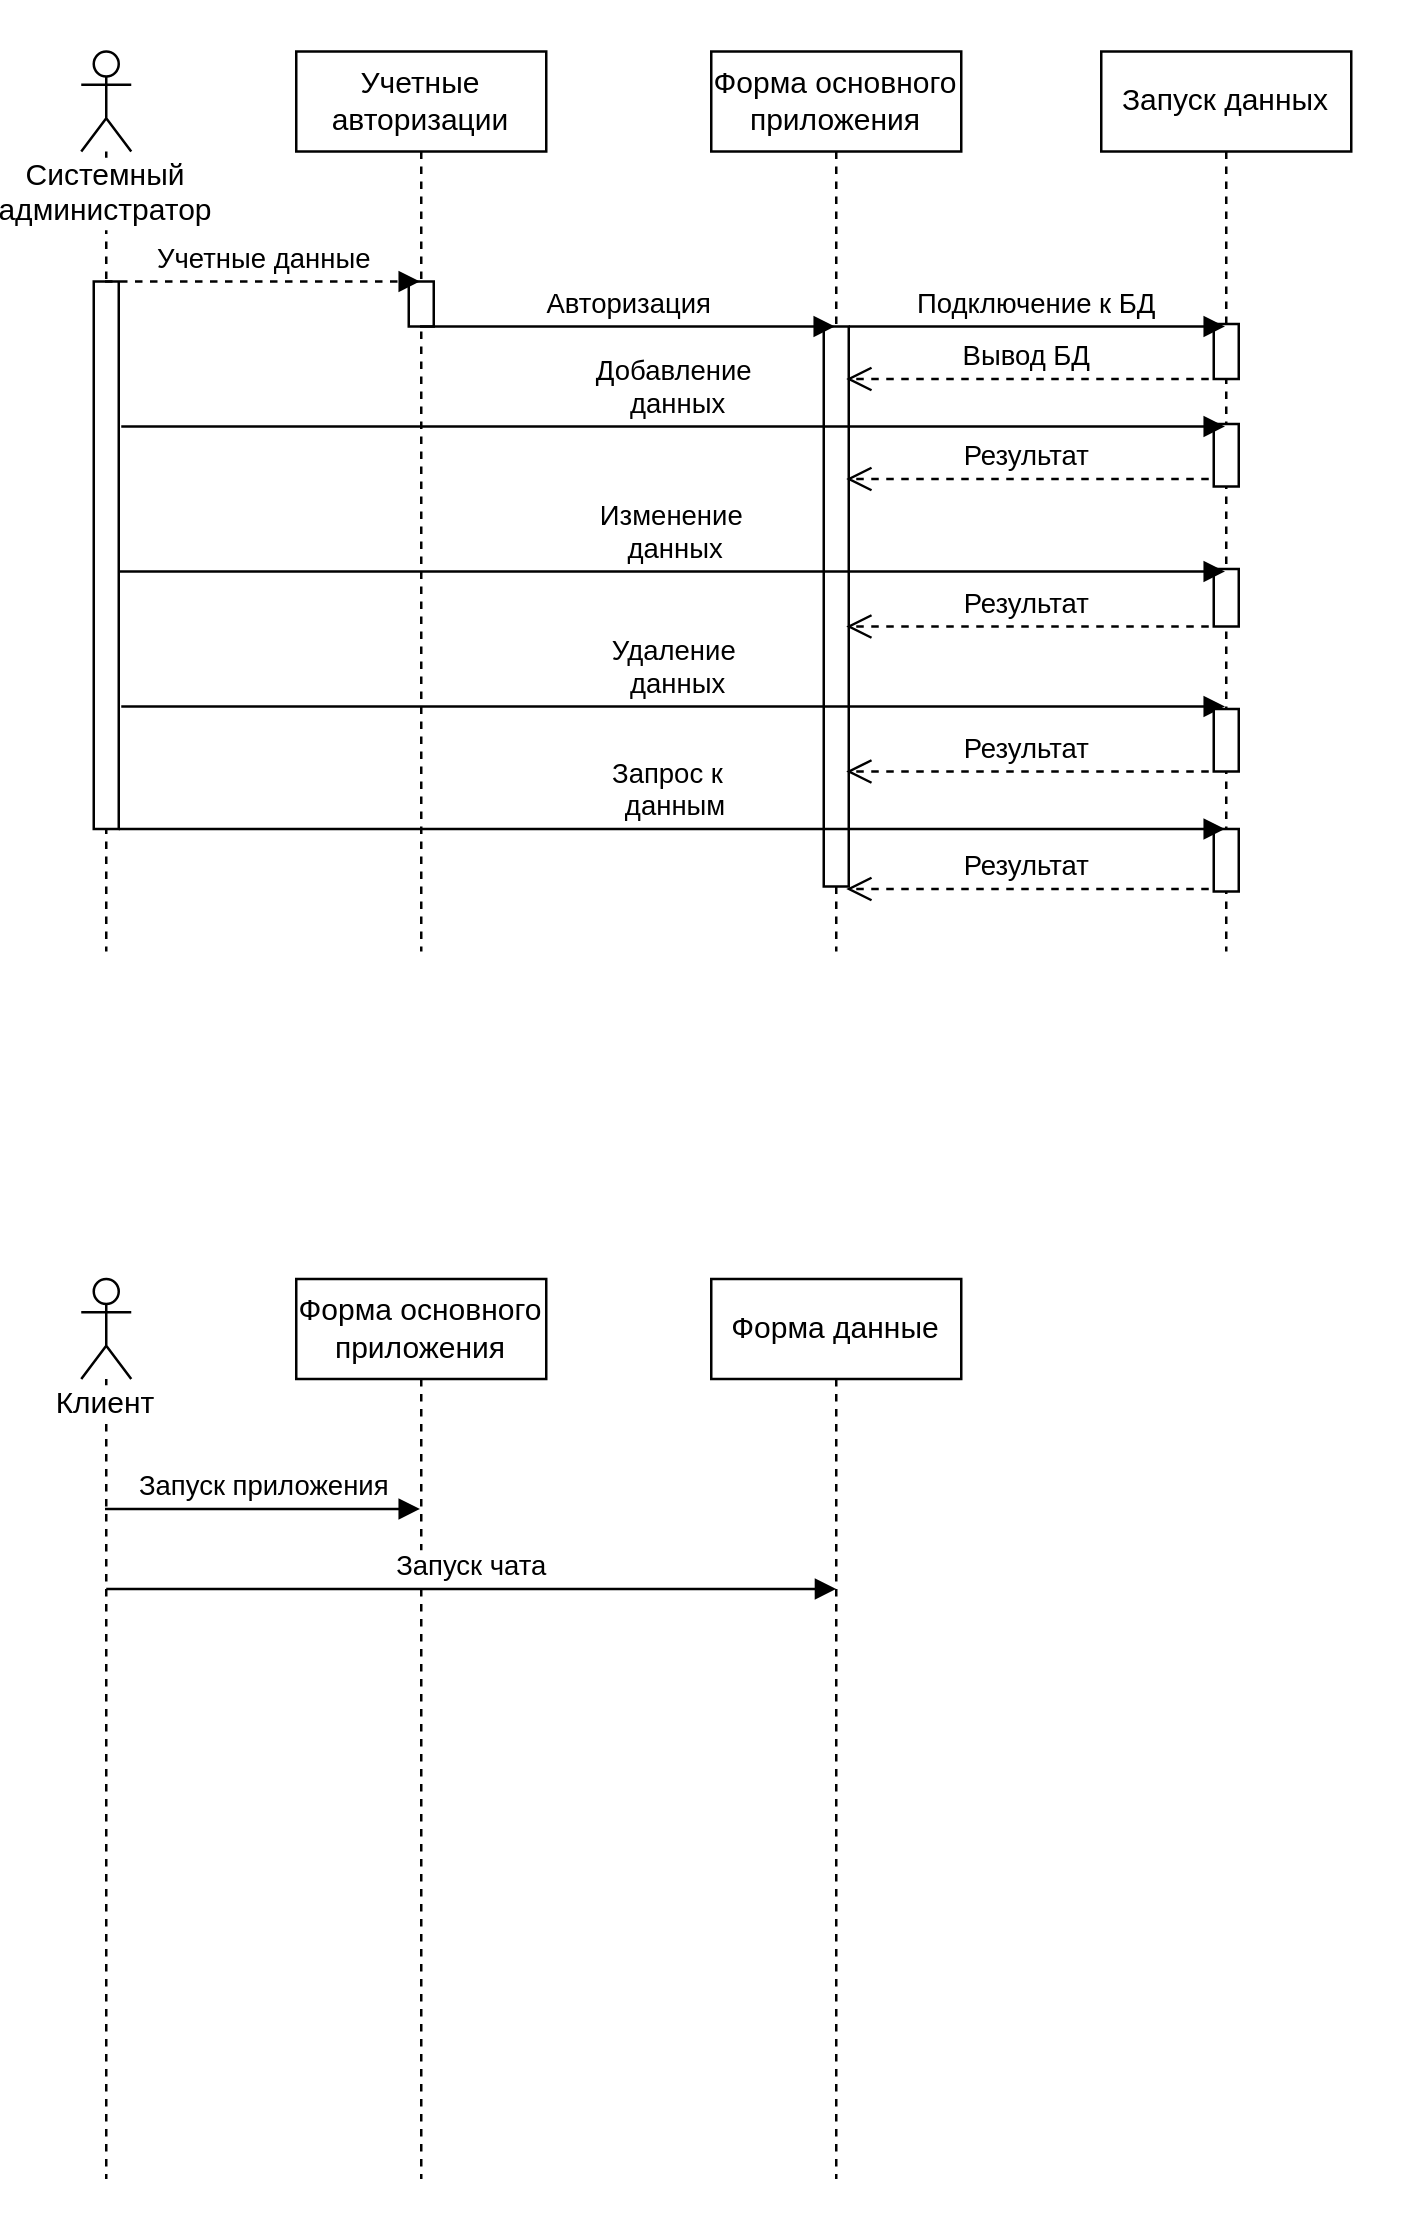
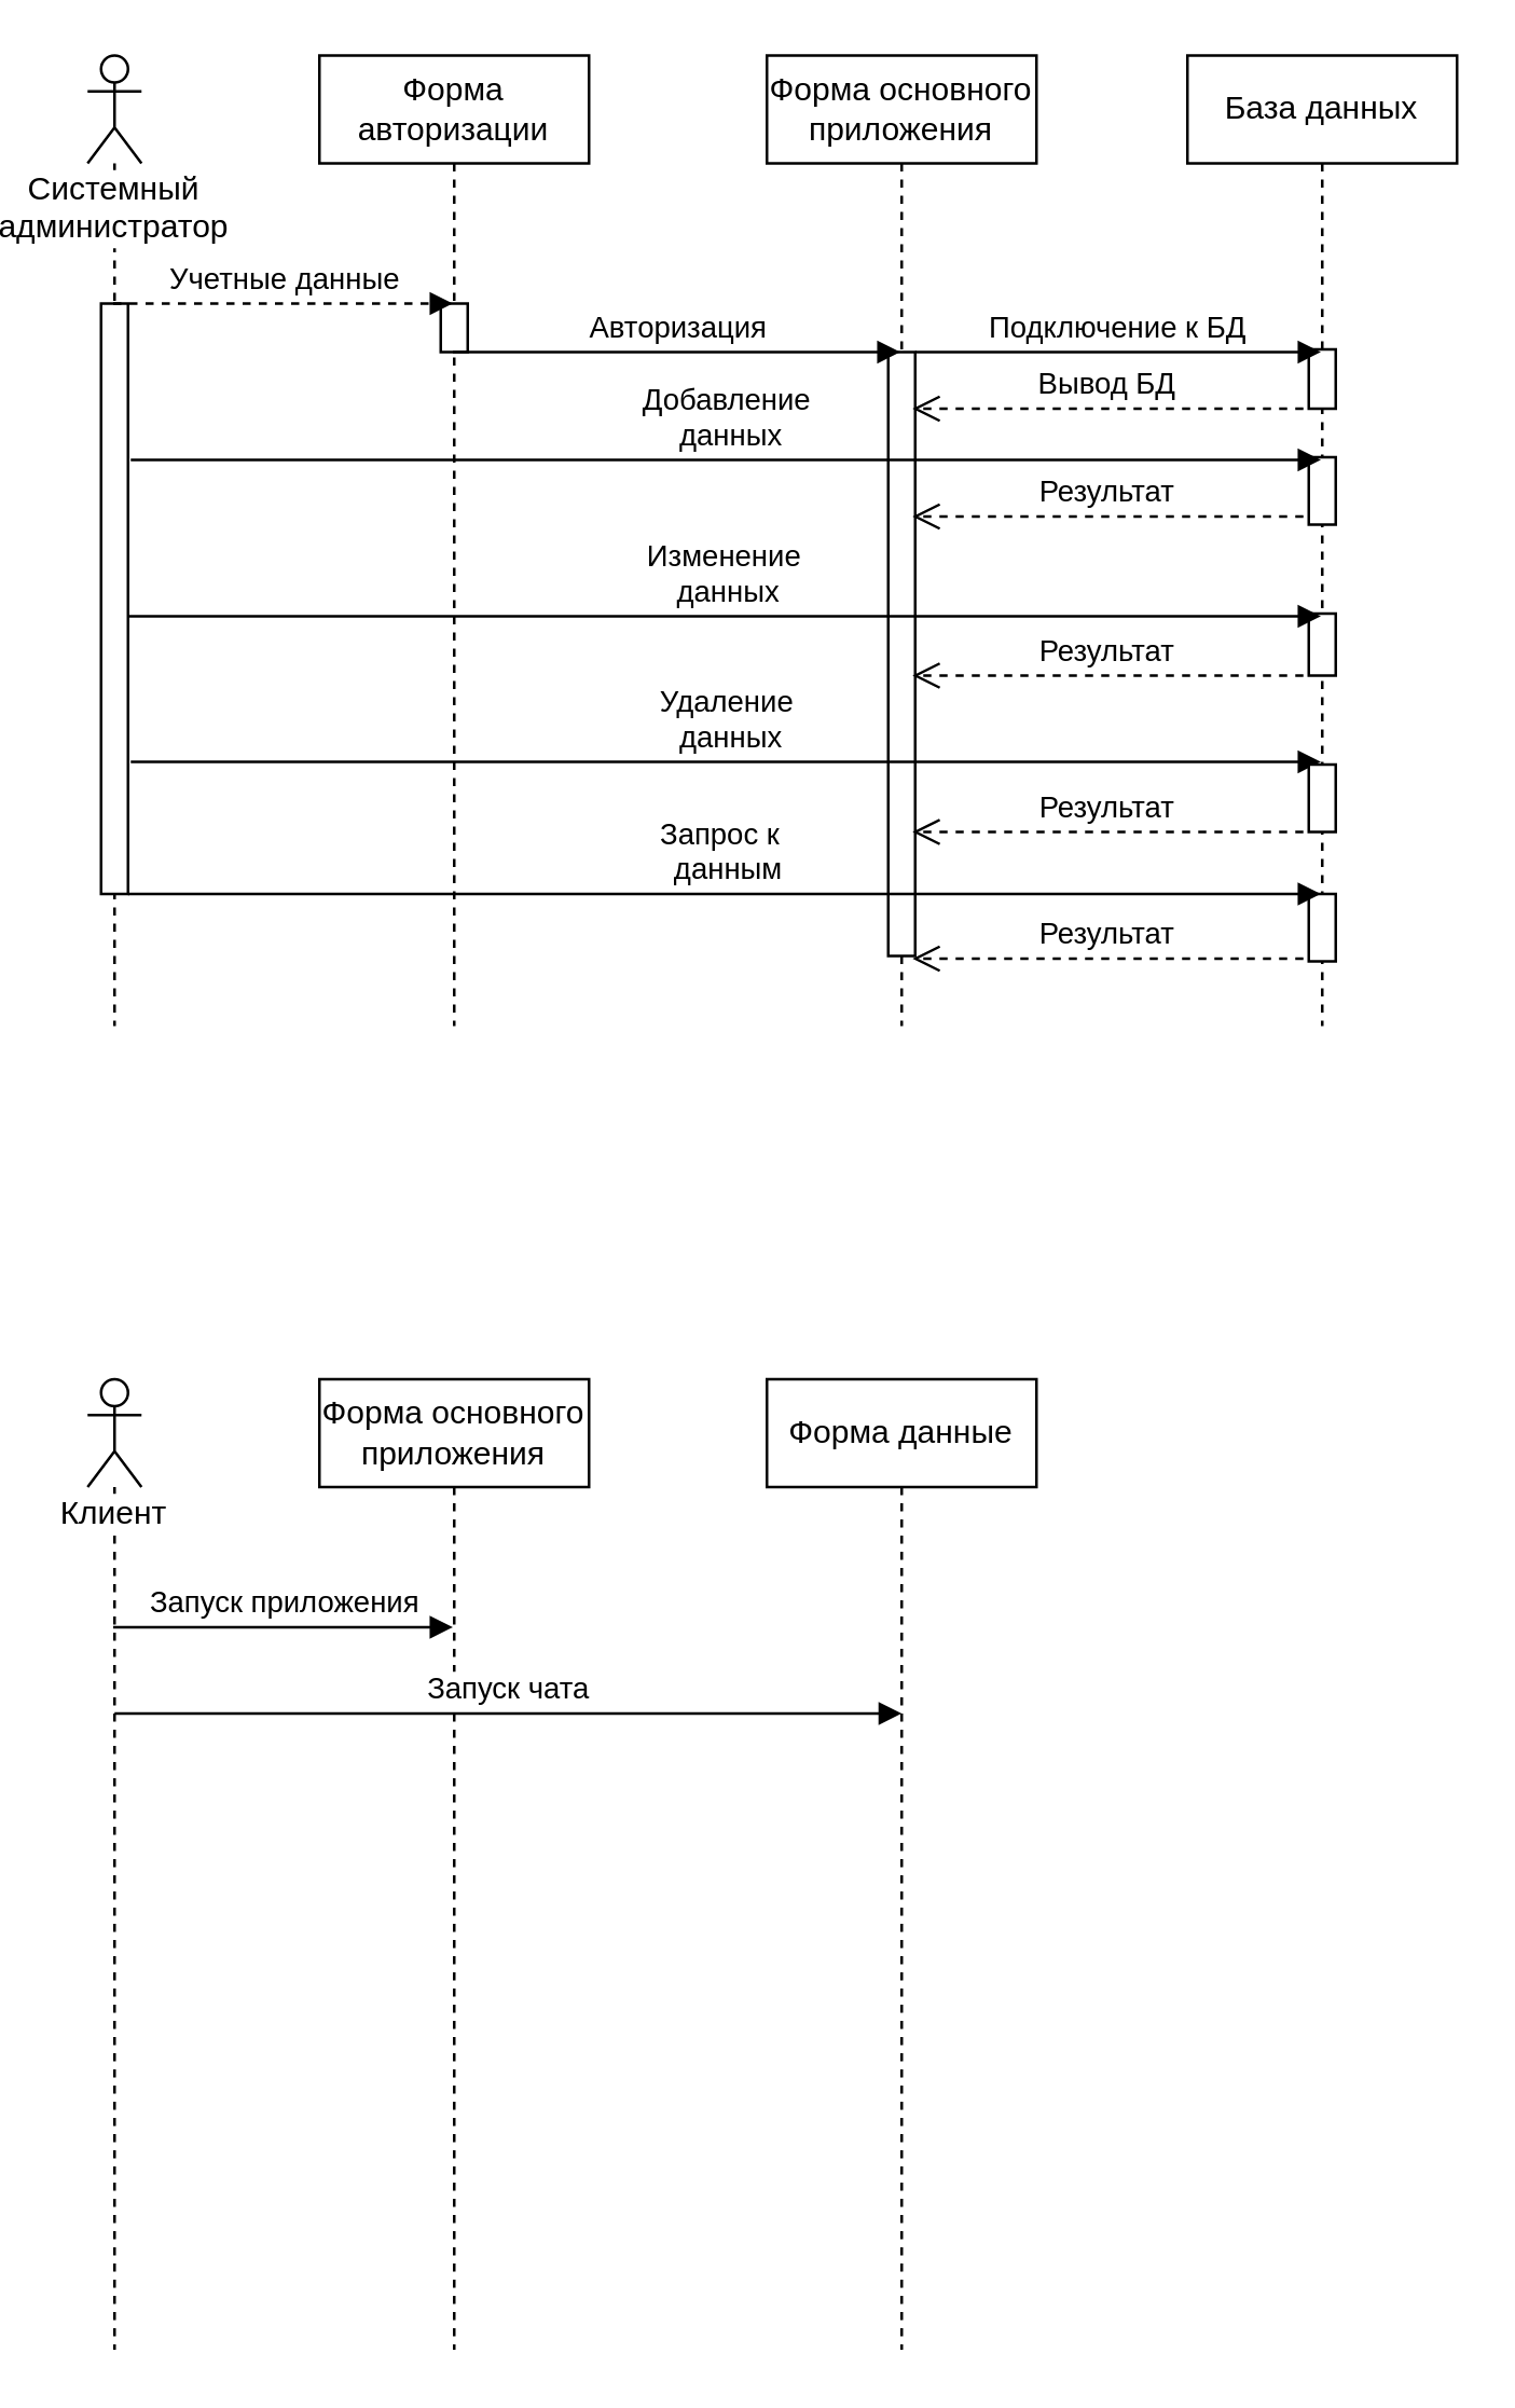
  <mxCell id="0" />
  <mxCell id="1" parent="0" />
  <mxCell id="2" value="Системный администратор" style="shape=umlLifeline;participant=umlActor;perimeter=lifelinePerimeter;whiteSpace=wrap;html=1;container=1;collapsible=0;recursiveResize=0;verticalAlign=top;spacingTop=36;labelBackgroundColor=#ffffff;outlineConnect=0;" vertex="1" parent="1"><mxGeometry x="20" y="20" width="20" height="360" as="geometry" /></mxCell>
  <mxCell id="3" value="" style="html=1;points=[];perimeter=orthogonalPerimeter;" vertex="1" parent="2"><mxGeometry x="5" y="92" width="10" height="219" as="geometry" /></mxCell>
- <mxCell id="4" value="Учетные авторизации" style="shape=umlLifeline;perimeter=lifelinePerimeter;whiteSpace=wrap;html=1;container=1;collapsible=0;recursiveResize=0;outlineConnect=0;" vertex="1" parent="1"><mxGeometry x="106" y="20" width="100" height="360" as="geometry" /></mxCell>
+ <mxCell id="4" value="Форма авторизации" style="shape=umlLifeline;perimeter=lifelinePerimeter;whiteSpace=wrap;html=1;container=1;collapsible=0;recursiveResize=0;outlineConnect=0;" vertex="1" parent="1"><mxGeometry x="106" y="20" width="100" height="360" as="geometry" /></mxCell>
  <mxCell id="5" value="" style="html=1;points=[];perimeter=orthogonalPerimeter;" vertex="1" parent="4"><mxGeometry x="45" y="92" width="10" height="18" as="geometry" /></mxCell>
- <mxCell id="6" value="Запуск данных" style="shape=umlLifeline;perimeter=lifelinePerimeter;whiteSpace=wrap;html=1;container=1;collapsible=0;recursiveResize=0;outlineConnect=0;" vertex="1" parent="1"><mxGeometry x="428" y="20" width="100" height="360" as="geometry" /></mxCell>
+ <mxCell id="6" value="База данных" style="shape=umlLifeline;perimeter=lifelinePerimeter;whiteSpace=wrap;html=1;container=1;collapsible=0;recursiveResize=0;outlineConnect=0;" vertex="1" parent="1"><mxGeometry x="428" y="20" width="100" height="360" as="geometry" /></mxCell>
  <mxCell id="7" value="" style="html=1;points=[];perimeter=orthogonalPerimeter;" vertex="1" parent="6"><mxGeometry x="45" y="149" width="10" height="25" as="geometry" /></mxCell>
  <mxCell id="8" value="" style="html=1;points=[];perimeter=orthogonalPerimeter;" vertex="1" parent="6"><mxGeometry x="45" y="207" width="10" height="23" as="geometry" /></mxCell>
  <mxCell id="9" value="" style="html=1;points=[];perimeter=orthogonalPerimeter;" vertex="1" parent="6"><mxGeometry x="45" y="311" width="10" height="25" as="geometry" /></mxCell>
  <mxCell id="10" value="" style="html=1;points=[];perimeter=orthogonalPerimeter;" vertex="1" parent="6"><mxGeometry x="45" y="109" width="10" height="22" as="geometry" /></mxCell>
  <mxCell id="11" value="Форма основного приложения" style="shape=umlLifeline;perimeter=lifelinePerimeter;whiteSpace=wrap;html=1;container=1;collapsible=0;recursiveResize=0;outlineConnect=0;" vertex="1" parent="1"><mxGeometry x="272" y="20" width="100" height="360" as="geometry" /></mxCell>
  <mxCell id="12" value="" style="html=1;points=[];perimeter=orthogonalPerimeter;" vertex="1" parent="11"><mxGeometry x="45" y="110" width="10" height="224" as="geometry" /></mxCell>
  <mxCell id="13" value="Подключение к БД" style="html=1;verticalAlign=bottom;endArrow=block;" edge="1" parent="11" target="6"><mxGeometry width="80" relative="1" as="geometry"><mxPoint x="55" y="110" as="sourcePoint" /><mxPoint x="135" y="110" as="targetPoint" /></mxGeometry></mxCell>
  <mxCell id="14" value="Учетные данные" style="html=1;verticalAlign=bottom;endArrow=block;dashed=1;" edge="1" parent="1" source="2" target="4"><mxGeometry width="80" relative="1" as="geometry"><mxPoint x="32" y="110" as="sourcePoint" /><mxPoint x="169" y="111" as="targetPoint" /><Array as="points"><mxPoint x="92" y="112" /></Array></mxGeometry></mxCell>
  <mxCell id="15" value="Авторизация" style="html=1;verticalAlign=bottom;endArrow=block;" edge="1" parent="1" source="4" target="11"><mxGeometry width="80" relative="1" as="geometry"><mxPoint x="155" y="137" as="sourcePoint" /><mxPoint x="235" y="137" as="targetPoint" /><Array as="points"><mxPoint x="236" y="130" /></Array></mxGeometry></mxCell>
  <mxCell id="16" value="Добавление&lt;br&gt;&amp;nbsp;данных" style="html=1;verticalAlign=bottom;endArrow=block;exitX=1.1;exitY=0.265;exitDx=0;exitDy=0;exitPerimeter=0;" edge="1" parent="1" source="3" target="6"><mxGeometry width="80" relative="1" as="geometry"><mxPoint x="47" y="170" as="sourcePoint" /><mxPoint x="402" y="161" as="targetPoint" /><Array as="points"><mxPoint x="399" y="170" /></Array></mxGeometry></mxCell>
  <mxCell id="17" value="Изменение&lt;br&gt;&amp;nbsp;данных" style="html=1;verticalAlign=bottom;endArrow=block;" edge="1" parent="1" target="6"><mxGeometry width="80" relative="1" as="geometry"><mxPoint x="35" y="228" as="sourcePoint" /><mxPoint x="482" y="225" as="targetPoint" /><Array as="points"><mxPoint x="455" y="228" /></Array></mxGeometry></mxCell>
  <mxCell id="18" value="Удаление&lt;br&gt;&amp;nbsp;данных" style="html=1;verticalAlign=bottom;endArrow=block;" edge="1" parent="1" target="6"><mxGeometry width="80" relative="1" as="geometry"><mxPoint x="36" y="282" as="sourcePoint" /><mxPoint x="481.5" y="271" as="targetPoint" /><Array as="points"><mxPoint x="385" y="282" /></Array></mxGeometry></mxCell>
  <mxCell id="19" value="Запрос к&amp;nbsp;&lt;br&gt;&amp;nbsp;данным" style="html=1;verticalAlign=bottom;endArrow=block;" edge="1" parent="1" target="6"><mxGeometry width="80" relative="1" as="geometry"><mxPoint x="35" y="331" as="sourcePoint" /><mxPoint x="478.5" y="326" as="targetPoint" /><Array as="points"><mxPoint x="412" y="331" /></Array></mxGeometry></mxCell>
  <mxCell id="20" value="Результат" style="html=1;verticalAlign=bottom;endArrow=open;dashed=1;endSize=8;" edge="1" parent="1"><mxGeometry relative="1" as="geometry"><mxPoint x="471" y="191" as="sourcePoint" /><mxPoint x="326" y="191" as="targetPoint" /><Array as="points" /></mxGeometry></mxCell>
  <mxCell id="21" value="" style="html=1;points=[];perimeter=orthogonalPerimeter;" vertex="1" parent="1"><mxGeometry x="473" y="283" width="10" height="25" as="geometry" /></mxCell>
  <mxCell id="22" value="Результат" style="html=1;verticalAlign=bottom;endArrow=open;dashed=1;endSize=8;" edge="1" parent="1"><mxGeometry relative="1" as="geometry"><mxPoint x="471" y="250" as="sourcePoint" /><mxPoint x="326" y="250" as="targetPoint" /><Array as="points" /></mxGeometry></mxCell>
  <mxCell id="23" value="Результат" style="html=1;verticalAlign=bottom;endArrow=open;dashed=1;endSize=8;" edge="1" parent="1"><mxGeometry relative="1" as="geometry"><mxPoint x="471" y="308" as="sourcePoint" /><mxPoint x="326" y="308" as="targetPoint" /><Array as="points" /></mxGeometry></mxCell>
  <mxCell id="24" value="Результат" style="html=1;verticalAlign=bottom;endArrow=open;dashed=1;endSize=8;" edge="1" parent="1"><mxGeometry relative="1" as="geometry"><mxPoint x="471" y="355" as="sourcePoint" /><mxPoint x="326" y="355" as="targetPoint" /><Array as="points" /></mxGeometry></mxCell>
  <mxCell id="25" value="Вывод БД" style="html=1;verticalAlign=bottom;endArrow=open;dashed=1;endSize=8;" edge="1" parent="1"><mxGeometry relative="1" as="geometry"><mxPoint x="471" y="151" as="sourcePoint" /><mxPoint x="326" y="151" as="targetPoint" /><Array as="points" /></mxGeometry></mxCell>
  <mxCell id="26" value="Клиент" style="shape=umlLifeline;participant=umlActor;perimeter=lifelinePerimeter;whiteSpace=wrap;html=1;container=1;collapsible=0;recursiveResize=0;verticalAlign=top;spacingTop=36;labelBackgroundColor=#ffffff;outlineConnect=0;" vertex="1" parent="1"><mxGeometry x="20" y="511" width="20" height="360" as="geometry" /></mxCell>
  <mxCell id="27" value="Форма основного приложения" style="shape=umlLifeline;perimeter=lifelinePerimeter;whiteSpace=wrap;html=1;container=1;collapsible=0;recursiveResize=0;outlineConnect=0;" vertex="1" parent="1"><mxGeometry x="106" y="511" width="100" height="360" as="geometry" /></mxCell>
  <mxCell id="28" value="Форма данные" style="shape=umlLifeline;perimeter=lifelinePerimeter;whiteSpace=wrap;html=1;container=1;collapsible=0;recursiveResize=0;outlineConnect=0;" vertex="1" parent="1"><mxGeometry x="272" y="511" width="100" height="360" as="geometry" /></mxCell>
  <mxCell id="29" value="Запуск приложения" style="html=1;verticalAlign=bottom;endArrow=block;" edge="1" source="26" target="27" parent="1"><mxGeometry width="80" relative="1" as="geometry"><mxPoint x="32" y="601" as="sourcePoint" /><mxPoint x="169" y="602" as="targetPoint" /><Array as="points"><mxPoint x="92" y="603" /></Array></mxGeometry></mxCell>
  <mxCell id="30" value="Запуск чата" style="html=1;verticalAlign=bottom;endArrow=block;" edge="1" parent="1"><mxGeometry width="80" relative="1" as="geometry"><mxPoint x="30" y="635" as="sourcePoint" /><mxPoint x="322" y="635" as="targetPoint" /><Array as="points"><mxPoint x="236" y="635" /></Array></mxGeometry></mxCell>
